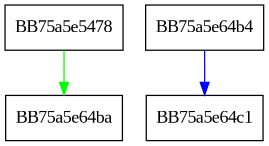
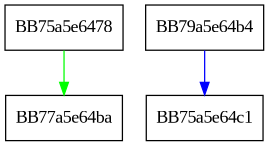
  digraph {
    fontname="Liberation Serif"
    splines=ortho
    node [fontname="Liberation Serif" shape=box]
    edge [fontname="Liberation Serif"]
-   BB75a5e6478 [label=BB75a5e5478]
-   BB75a5e64ba
-   BB75a5e64b4
+   BB75a5e6478
+   BB75a5e64ba [label=BB77a5e64ba]
+   BB75a5e64b4 [label=BB79a5e64b4]
    BB75a5e64c1
    BB75a5e6478 -> BB75a5e64ba [color=green]
    BB75a5e64b4 -> BB75a5e64c1 [color=blue]
  }
